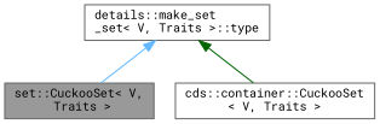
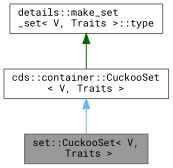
  digraph {
    fontname="Roboto Mono"
    node [color=gray40 fillcolor=white fontname="Roboto Mono" fontsize=10 shape=box style=filled]
    edge [dir=back fontname="Roboto Mono" fontsize=10 labelfontname=Helvetica labelfontsize=10 style=solid]
    n1 [fillcolor=grey60 fontcolor=black height=0.2 label="set::CuckooSet\< V,\l Traits \>" width=0.4]
    n2 [height=0.2 label="cds::container::CuckooSet\l\< V, Traits \>" width=0.4]
    n3 [height=0.2 label="details::make_set\l_set\< V, Traits \>::type" width=0.4]
-   n3 -> n1 [color=steelblue1]
+   n2 -> n1 [color=steelblue1]
    n3 -> n2 [color=darkgreen]
  }
